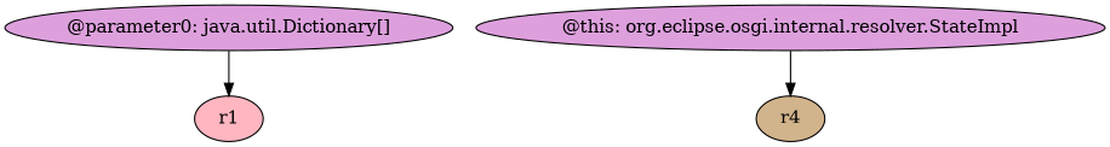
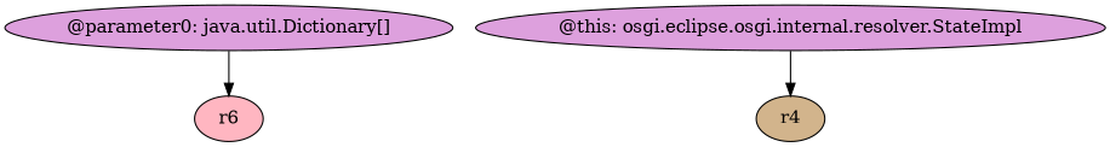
  digraph {
    node [fillcolor=plum style=filled]
    n1 [label="@parameter0: java.util.Dictionary[]"]
-   n2 [fillcolor=lightpink label=r1]
-   n3 [label="@this: org.eclipse.osgi.internal.resolver.StateImpl"]
+   n2 [fillcolor=lightpink label=r6]
+   n3 [label="@this: osgi.eclipse.osgi.internal.resolver.StateImpl"]
    n4 [fillcolor=tan label=r4]
    n1 -> n2
    n3 -> n4
  }
